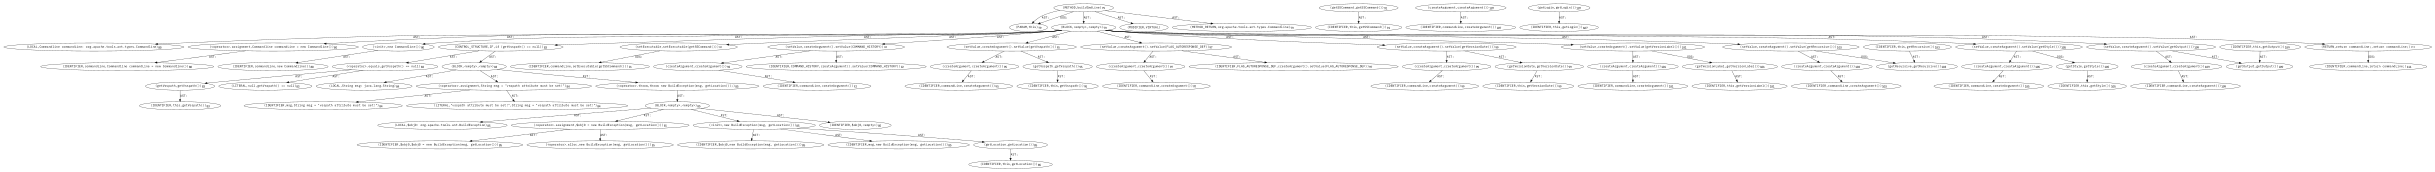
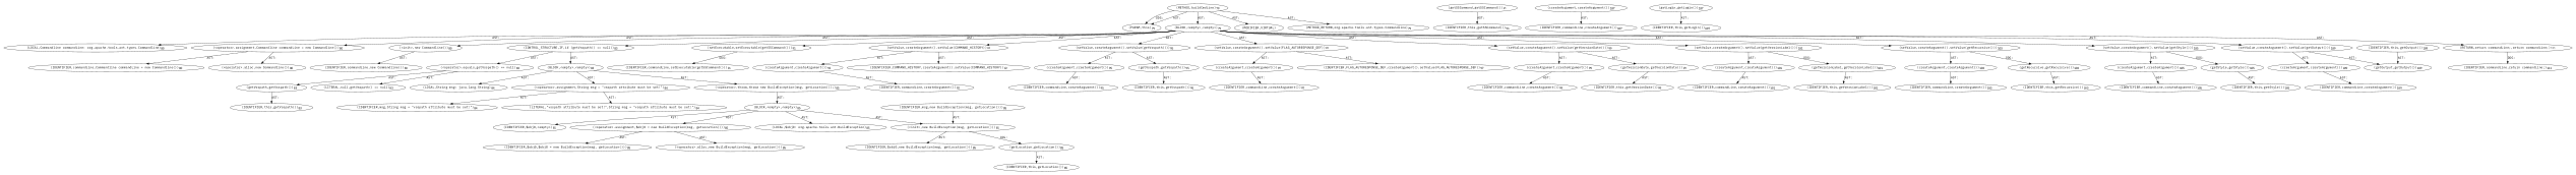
  digraph {
    fontname="IBM Plex Mono"
    node [fontname="IBM Plex Mono"]
    edge [fontname="IBM Plex Mono"]
    n1 [label=<(METHOD,buildCmdLine)<SUB>79</SUB>>]
    n2 [label=<(PARAM,this)<SUB>79</SUB>>]
    n3 [label=<(BLOCK,&lt;empty&gt;,&lt;empty&gt;)<SUB>79</SUB>>]
    n4 [label=<(MODIFIER,VIRTUAL)>]
    n5 [label=<(METHOD_RETURN,org.apache.tools.ant.types.Commandline)<SUB>79</SUB>>]
    n6 [label=<(LOCAL,Commandline commandLine: org.apache.tools.ant.types.Commandline)<SUB>80</SUB>>]
    n7 [label=<(&lt;operator&gt;.assignment,Commandline commandLine = new Commandline())<SUB>80</SUB>>]
    n8 [label=<(&lt;init&gt;,new Commandline())<SUB>80</SUB>>]
    n9 [label=<(CONTROL_STRUCTURE,IF,if (getVsspath() == null))<SUB>83</SUB>>]
    n10 [label=<(setExecutable,setExecutable(getSSCommand()))<SUB>91</SUB>>]
    n11 [label=<(setValue,createArgument().setValue(COMMAND_HISTORY))<SUB>92</SUB>>]
    n12 [label=<(setValue,createArgument().setValue(getVsspath()))<SUB>95</SUB>>]
    n13 [label=<(setValue,createArgument().setValue(FLAG_AUTORESPONSE_DEF))<SUB>97</SUB>>]
    n14 [label=<(setValue,createArgument().setValue(getVersionDate()))<SUB>99</SUB>>]
    n15 [label=<(setValue,createArgument().setValue(getVersionLabel()))<SUB>101</SUB>>]
    n16 [label=<(setValue,createArgument().setValue(getRecursive()))<SUB>103</SUB>>]
    n17 [label=<(setValue,createArgument().setValue(getStyle()))<SUB>105</SUB>>]
    n18 [label=<(setValue,createArgument().setValue(getOutput()))<SUB>109</SUB>>]
    n19 [label=<(RETURN,return commandLine;,return commandLine;)<SUB>111</SUB>>]
    n20 [label=<(IDENTIFIER,commandLine,Commandline commandLine = new Commandline())<SUB>80</SUB>>]
+   n21 [label=<(&lt;operator&gt;.alloc,new Commandline())<SUB>80</SUB>>]
    n22 [label=<(IDENTIFIER,commandLine,new Commandline())<SUB>80</SUB>>]
    n23 [label=<(&lt;operator&gt;.equals,getVsspath() == null)<SUB>83</SUB>>]
    n24 [label=<(BLOCK,&lt;empty&gt;,&lt;empty&gt;)<SUB>83</SUB>>]
    n25 [label=<(IDENTIFIER,commandLine,setExecutable(getSSCommand()))<SUB>91</SUB>>]
    n26 [label=<(createArgument,createArgument())<SUB>92</SUB>>]
    n27 [label=<(IDENTIFIER,COMMAND_HISTORY,createArgument().setValue(COMMAND_HISTORY))<SUB>92</SUB>>]
    n28 [label=<(createArgument,createArgument())<SUB>95</SUB>>]
    n29 [label=<(getVsspath,getVsspath())<SUB>95</SUB>>]
    n30 [label=<(createArgument,createArgument())<SUB>97</SUB>>]
    n31 [label=<(IDENTIFIER,FLAG_AUTORESPONSE_DEF,createArgument().setValue(FLAG_AUTORESPONSE_DEF))<SUB>97</SUB>>]
    n32 [label=<(createArgument,createArgument())<SUB>99</SUB>>]
    n33 [label=<(getVersionDate,getVersionDate())<SUB>99</SUB>>]
    n34 [label=<(createArgument,createArgument())<SUB>101</SUB>>]
    n35 [label=<(getVersionLabel,getVersionLabel())<SUB>101</SUB>>]
    n36 [label=<(createArgument,createArgument())<SUB>103</SUB>>]
    n37 [label=<(getRecursive,getRecursive())<SUB>103</SUB>>]
    n38 [label=<(createArgument,createArgument())<SUB>105</SUB>>]
    n39 [label=<(getStyle,getStyle())<SUB>105</SUB>>]
    n40 [label=<(createArgument,createArgument())<SUB>109</SUB>>]
    n41 [label=<(getOutput,getOutput())<SUB>109</SUB>>]
    n42 [label=<(IDENTIFIER,commandLine,return commandLine;)<SUB>111</SUB>>]
    n43 [label=<(getVsspath,getVsspath())<SUB>83</SUB>>]
    n44 [label=<(LITERAL,null,getVsspath() == null)<SUB>83</SUB>>]
    n45 [label=<(LOCAL,String msg: java.lang.String)<SUB>84</SUB>>]
    n46 [label=<(&lt;operator&gt;.assignment,String msg = &quot;vsspath attribute must be set!&quot;)<SUB>84</SUB>>]
    n47 [label=<(&lt;operator&gt;.throw,throw new BuildException(msg, getLocation());)<SUB>85</SUB>>]
    n48 [label=<(IDENTIFIER,this,getVsspath())<SUB>83</SUB>>]
    n49 [label=<(IDENTIFIER,msg,String msg = &quot;vsspath attribute must be set!&quot;)<SUB>84</SUB>>]
    n50 [label=<(LITERAL,&quot;vsspath attribute must be set!&quot;,String msg = &quot;vsspath attribute must be set!&quot;)<SUB>84</SUB>>]
    n51 [label=<(BLOCK,&lt;empty&gt;,&lt;empty&gt;)<SUB>85</SUB>>]
    n52 [label=<(LOCAL,$obj0: org.apache.tools.ant.BuildException)<SUB>85</SUB>>]
    n53 [label=<(&lt;operator&gt;.assignment,$obj0 = new BuildException(msg, getLocation()))<SUB>85</SUB>>]
    n54 [label=<(&lt;init&gt;,new BuildException(msg, getLocation()))<SUB>85</SUB>>]
    n55 [label=<(IDENTIFIER,$obj0,&lt;empty&gt;)<SUB>85</SUB>>]
    n56 [label=<(IDENTIFIER,$obj0,$obj0 = new BuildException(msg, getLocation()))<SUB>85</SUB>>]
    n57 [label=<(&lt;operator&gt;.alloc,new BuildException(msg, getLocation()))<SUB>85</SUB>>]
    n58 [label=<(IDENTIFIER,$obj0,new BuildException(msg, getLocation()))<SUB>85</SUB>>]
    n59 [label=<(IDENTIFIER,msg,new BuildException(msg, getLocation()))<SUB>85</SUB>>]
    n60 [label=<(getLocation,getLocation())<SUB>85</SUB>>]
    n61 [label=<(IDENTIFIER,this,getLocation())<SUB>85</SUB>>]
    n62 [label=<(getSSCommand,getSSCommand())<SUB>91</SUB>>]
    n63 [label=<(IDENTIFIER,this,getSSCommand())<SUB>91</SUB>>]
    n64 [label=<(IDENTIFIER,commandLine,createArgument())<SUB>92</SUB>>]
    n65 [label=<(IDENTIFIER,commandLine,createArgument())<SUB>95</SUB>>]
    n66 [label=<(IDENTIFIER,this,getVsspath())<SUB>95</SUB>>]
    n67 [label=<(IDENTIFIER,commandLine,createArgument())<SUB>97</SUB>>]
    n68 [label=<(IDENTIFIER,commandLine,createArgument())<SUB>99</SUB>>]
    n69 [label=<(IDENTIFIER,this,getVersionDate())<SUB>99</SUB>>]
    n70 [label=<(IDENTIFIER,commandLine,createArgument())<SUB>101</SUB>>]
    n71 [label=<(IDENTIFIER,this,getVersionLabel())<SUB>101</SUB>>]
    n72 [label=<(IDENTIFIER,commandLine,createArgument())<SUB>103</SUB>>]
    n73 [label=<(IDENTIFIER,this,getRecursive())<SUB>103</SUB>>]
    n74 [label=<(IDENTIFIER,commandLine,createArgument())<SUB>105</SUB>>]
    n75 [label=<(IDENTIFIER,this,getStyle())<SUB>105</SUB>>]
    n76 [label=<(createArgument,createArgument())<SUB>107</SUB>>]
    n77 [label=<(IDENTIFIER,commandLine,createArgument())<SUB>107</SUB>>]
    n78 [label=<(getLogin,getLogin())<SUB>107</SUB>>]
    n79 [label=<(IDENTIFIER,this,getLogin())<SUB>607</SUB>>]
    n80 [label=<(IDENTIFIER,commandLine,createArgument())<SUB>109</SUB>>]
    n81 [label=<(IDENTIFIER,this,getOutput())<SUB>109</SUB>>]
    n1 -> n2 [label="AST: "]
    n1 -> n2 [label="DDG: "]
    n1 -> n3 [label="AST: "]
    n1 -> n4 [label="AST: "]
    n1 -> n5 [label="AST: "]
    n3 -> n6 [label="AST: "]
    n3 -> n7 [label="AST: "]
    n3 -> n8 [label="AST: "]
    n3 -> n9 [label="AST: "]
    n3 -> n10 [label="AST: "]
    n3 -> n11 [label="AST: "]
    n3 -> n12 [label="AST: "]
    n3 -> n13 [label="AST: "]
    n3 -> n14 [label="AST: "]
    n3 -> n15 [label="AST: "]
    n3 -> n16 [label="AST: "]
    n3 -> n17 [label="AST: "]
    n3 -> n18 [label="AST: "]
    n3 -> n19 [label="AST: "]
    n7 -> n20 [label="AST: "]
+   n7 -> n21 [label="AST: "]
    n8 -> n22 [label="AST: "]
    n9 -> n23 [label="AST: "]
    n9 -> n24 [label="AST: "]
    n10 -> n25 [label="DDG: "]
    n11 -> n26 [label="AST: "]
    n11 -> n27 [label="AST: "]
    n12 -> n28 [label="AST: "]
    n12 -> n29 [label="AST: "]
    n13 -> n30 [label="AST: "]
    n13 -> n31 [label="AST: "]
    n14 -> n32 [label="AST: "]
    n14 -> n33 [label="AST: "]
    n15 -> n34 [label="AST: "]
    n15 -> n35 [label="DDG: "]
    n16 -> n36 [label="AST: "]
    n16 -> n37 [label="DDG: "]
    n17 -> n38 [label="AST: "]
    n17 -> n39 [label="DDG: "]
    n18 -> n40 [label="AST: "]
    n18 -> n41 [label="AST: "]
    n19 -> n42 [label="DDG: "]
    n23 -> n43 [label="AST: "]
    n23 -> n44 [label="AST: "]
    n24 -> n45 [label="AST: "]
    n24 -> n46 [label="AST: "]
    n24 -> n47 [label="AST: "]
    n26 -> n64 [label="AST: "]
    n28 -> n65 [label="AST: "]
    n29 -> n66 [label="AST: "]
    n30 -> n67 [label="AST: "]
    n32 -> n68 [label="AST: "]
    n33 -> n69 [label="AST: "]
    n34 -> n70 [label="AST: "]
    n35 -> n71 [label="AST: "]
    n36 -> n72 [label="AST: "]
-   n73 -> n37 [label="AST: "]
+   n37 -> n73 [label="AST: "]
    n38 -> n74 [label="AST: "]
    n39 -> n75 [label="AST: "]
    n40 -> n80 [label="AST: "]
    n43 -> n48 [label="AST: "]
    n46 -> n49 [label="AST: "]
    n46 -> n50 [label="AST: "]
    n47 -> n51 [label="AST: "]
    n51 -> n52 [label="AST: "]
    n51 -> n53 [label="AST: "]
    n51 -> n54 [label="AST: "]
    n51 -> n55 [label="AST: "]
    n53 -> n56 [label="AST: "]
    n53 -> n57 [label="AST: "]
    n54 -> n58 [label="AST: "]
-   n54 -> n59 [label="AST: "]
-   n54 -> n60 [label="AST: "]
+   n59 -> n54 [label="AST: "]
+   n54 -> n60 [label="DDG: "]
    n60 -> n61 [label="AST: "]
    n62 -> n63 [label="AST: "]
    n76 -> n77 [label="AST: "]
    n78 -> n79 [label="AST: "]
    n81 -> n41 [label="AST: "]
  }
